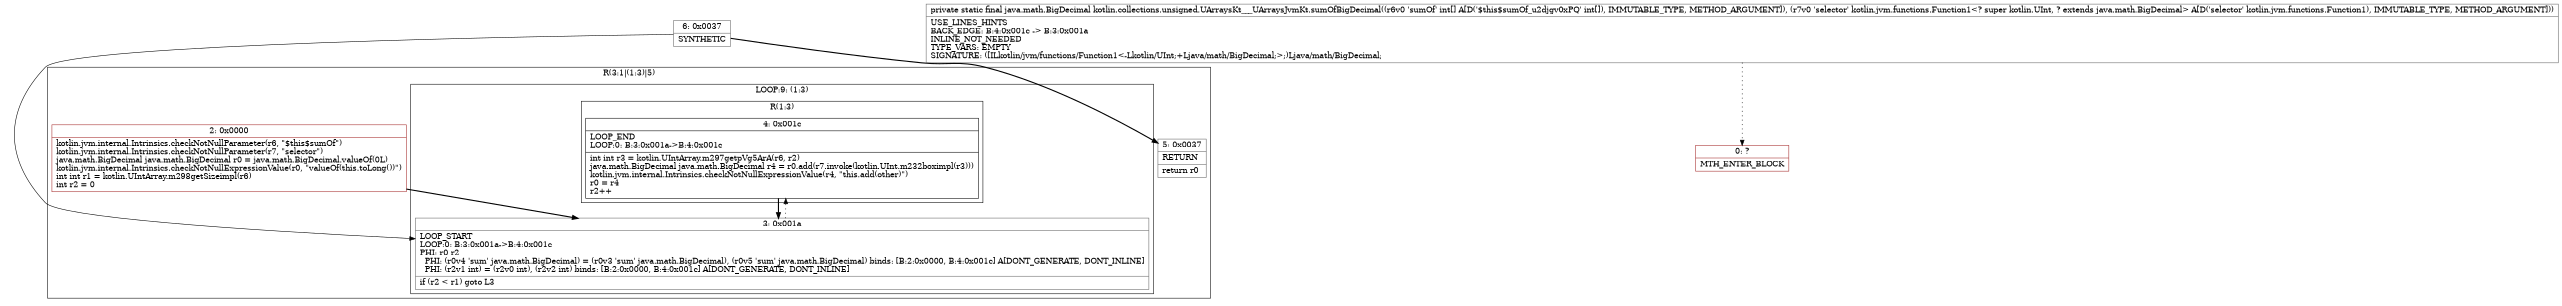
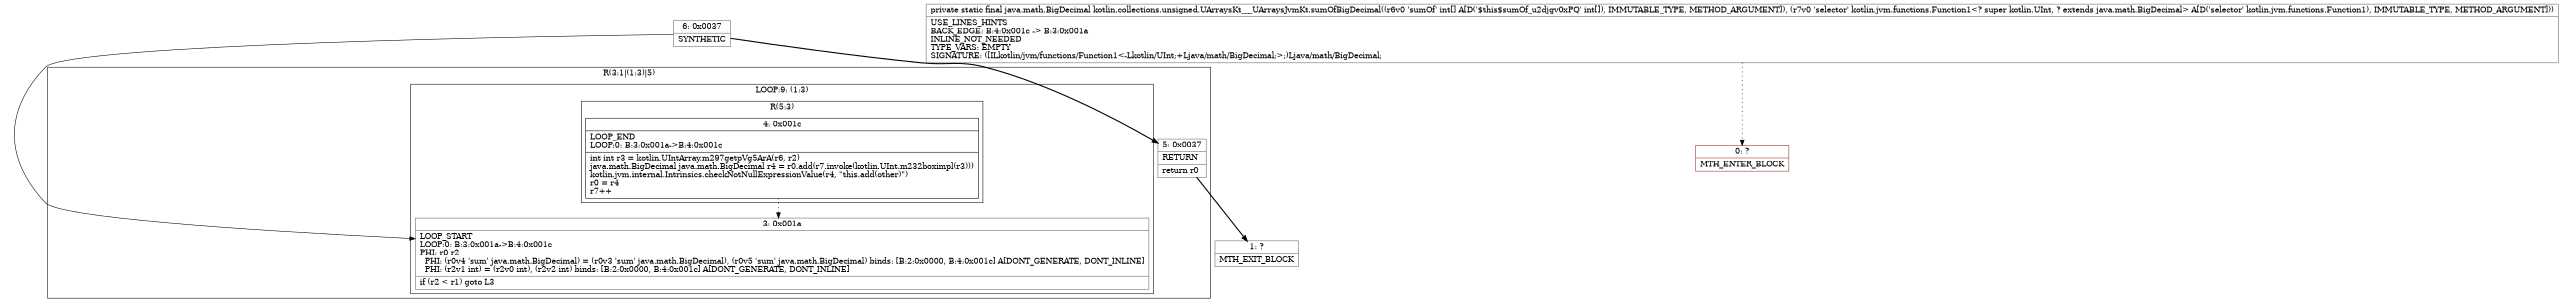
  digraph {
    node [color=gray40 shape=record]
    edge [style=dotted]
-   n1 [color=black label="{4\:\ 0x001c|LOOP_END\lLOOP:0: B:3:0x001a\-\>B:4:0x001c\l|int int r3 = kotlin.UIntArray.m297getpVg5ArA(r6, r2)\ljava.math.BigDecimal java.math.BigDecimal r4 = r0.add(r7.invoke(kotlin.UInt.m232boximpl(r3)))\lkotlin.jvm.internal.Intrinsics.checkNotNullExpressionValue(r4, \"this.add(other)\")\lr0 = r4\lr2++\l}"]
+   n1 [color=black label="{4\:\ 0x001c|LOOP_END\lLOOP:0: B:3:0x001a\-\>B:4:0x001c\l|int int r3 = kotlin.UIntArray.m297getpVg5ArA(r6, r2)\ljava.math.BigDecimal java.math.BigDecimal r4 = r0.add(r7.invoke(kotlin.UInt.m232boximpl(r3)))\lkotlin.jvm.internal.Intrinsics.checkNotNullExpressionValue(r4, \"this.add(other)\")\lr0 = r4\lr7++\l}"]
    n2 [label="{3\:\ 0x001a|LOOP_START\lLOOP:0: B:3:0x001a\-\>B:4:0x001c\lPHI: r0 r2 \l  PHI: (r0v4 'sum' java.math.BigDecimal) = (r0v3 'sum' java.math.BigDecimal), (r0v5 'sum' java.math.BigDecimal) binds: [B:2:0x0000, B:4:0x001c] A[DONT_GENERATE, DONT_INLINE]\l  PHI: (r2v1 int) = (r2v0 int), (r2v2 int) binds: [B:2:0x0000, B:4:0x001c] A[DONT_GENERATE, DONT_INLINE]\l|if (r2 \< r1) goto L3\l}"]
-   n3 [color=brown label="{2\:\ 0x0000|kotlin.jvm.internal.Intrinsics.checkNotNullParameter(r6, \"$this$sumOf\")\lkotlin.jvm.internal.Intrinsics.checkNotNullParameter(r7, \"selector\")\ljava.math.BigDecimal java.math.BigDecimal r0 = java.math.BigDecimal.valueOf(0L)\lkotlin.jvm.internal.Intrinsics.checkNotNullExpressionValue(r0, \"valueOf(this.toLong())\")\lint int r1 = kotlin.UIntArray.m298getSizeimpl(r6)\lint r2 = 0\l}"]
    n4 [label="{5\:\ 0x0037|RETURN\l|return r0\l}"]
+   n5 [label="{1\:\ ?|MTH_EXIT_BLOCK\l}"]
    n6 [label="{6\:\ 0x0037|SYNTHETIC\l}"]
    n7 [color=brown label="{0\:\ ?|MTH_ENTER_BLOCK\l}"]
    n8 [label="{private static final java.math.BigDecimal kotlin.collections.unsigned.UArraysKt___UArraysJvmKt.sumOfBigDecimal((r6v0 'sumOf' int[] A[D('$this$sumOf_u2djgv0xPQ' int[]), IMMUTABLE_TYPE, METHOD_ARGUMENT]), (r7v0 'selector' kotlin.jvm.functions.Function1\<? super kotlin.UInt, ? extends java.math.BigDecimal\> A[D('selector' kotlin.jvm.functions.Function1), IMMUTABLE_TYPE, METHOD_ARGUMENT]))  | USE_LINES_HINTS\lBACK_EDGE: B:4:0x001c \-\> B:3:0x001a\lINLINE_NOT_NEEDED\lTYPE_VARS: EMPTY\lSIGNATURE: ([ILkotlin\/jvm\/functions\/Function1\<\-Lkotlin\/UInt;+Ljava\/math\/BigDecimal;\>;)Ljava\/math\/BigDecimal;\l}"]
    subgraph cluster_1 {
      label="R(3:1|(1:3)|5)"
-     n3
      n4
      subgraph cluster_2 {
        label="LOOP:9: (1:3)"
        n2
        subgraph cluster_3 {
-         label="R(1:3)"
+         label="R(5:3)"
          n1
        }
      }
    }
-   n1 -> n2 [style=bold]
-   n2 -> n1
-   n3 -> n2 [style=bold]
+   n1 -> n2
+   n4 -> n5 [style=bold]
    n6 -> n2 [style=solid]
    n6 -> n4 [style=bold]
    n8 -> n7
  }
